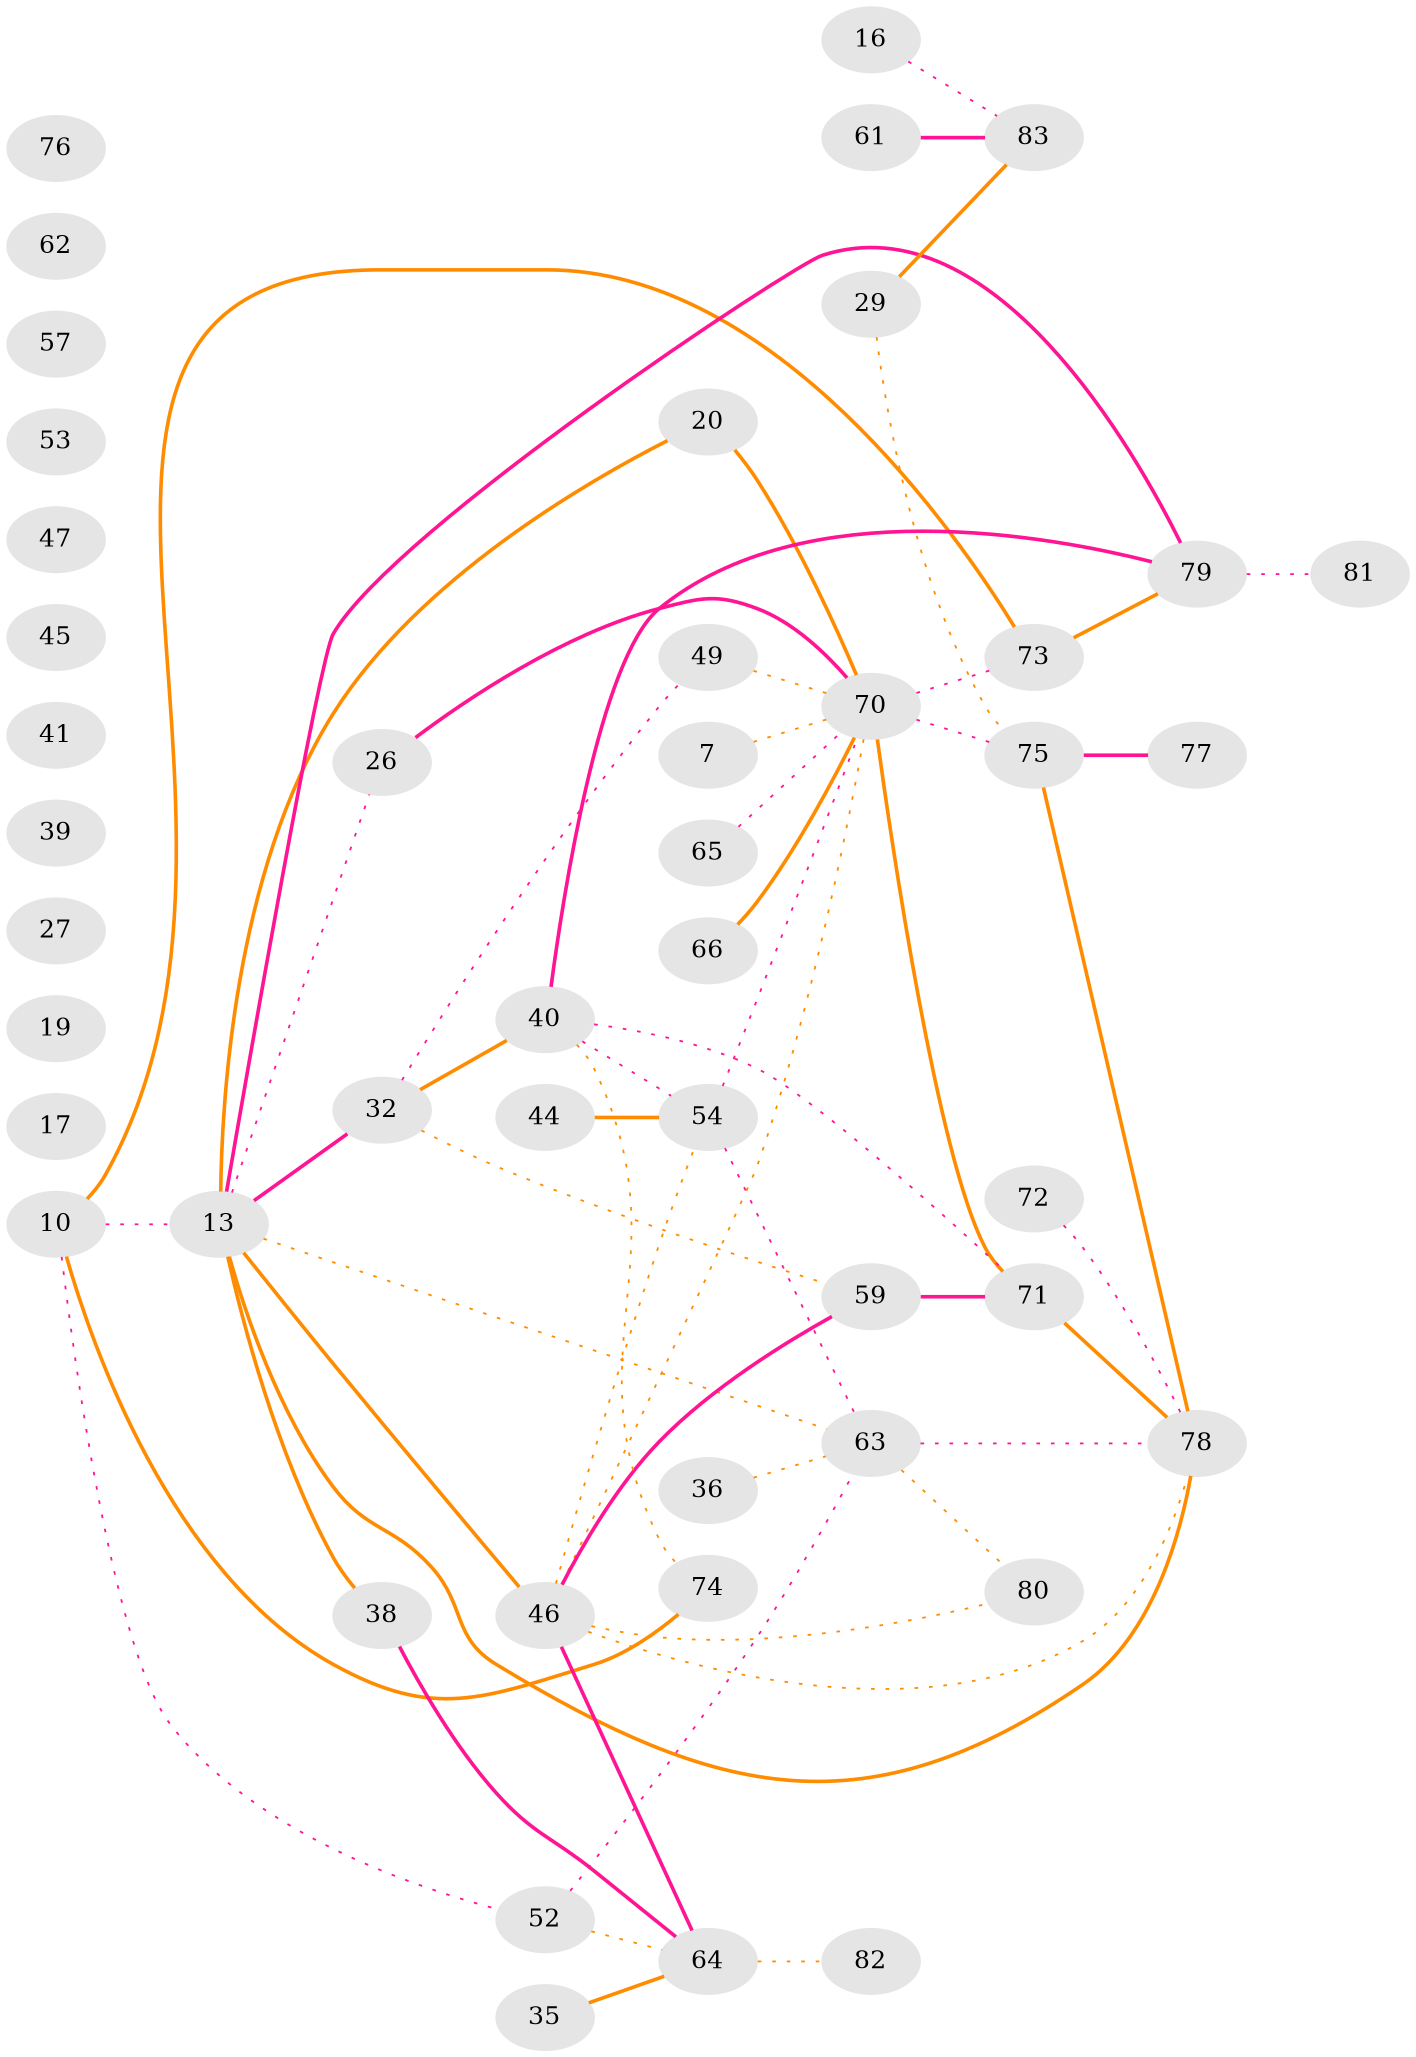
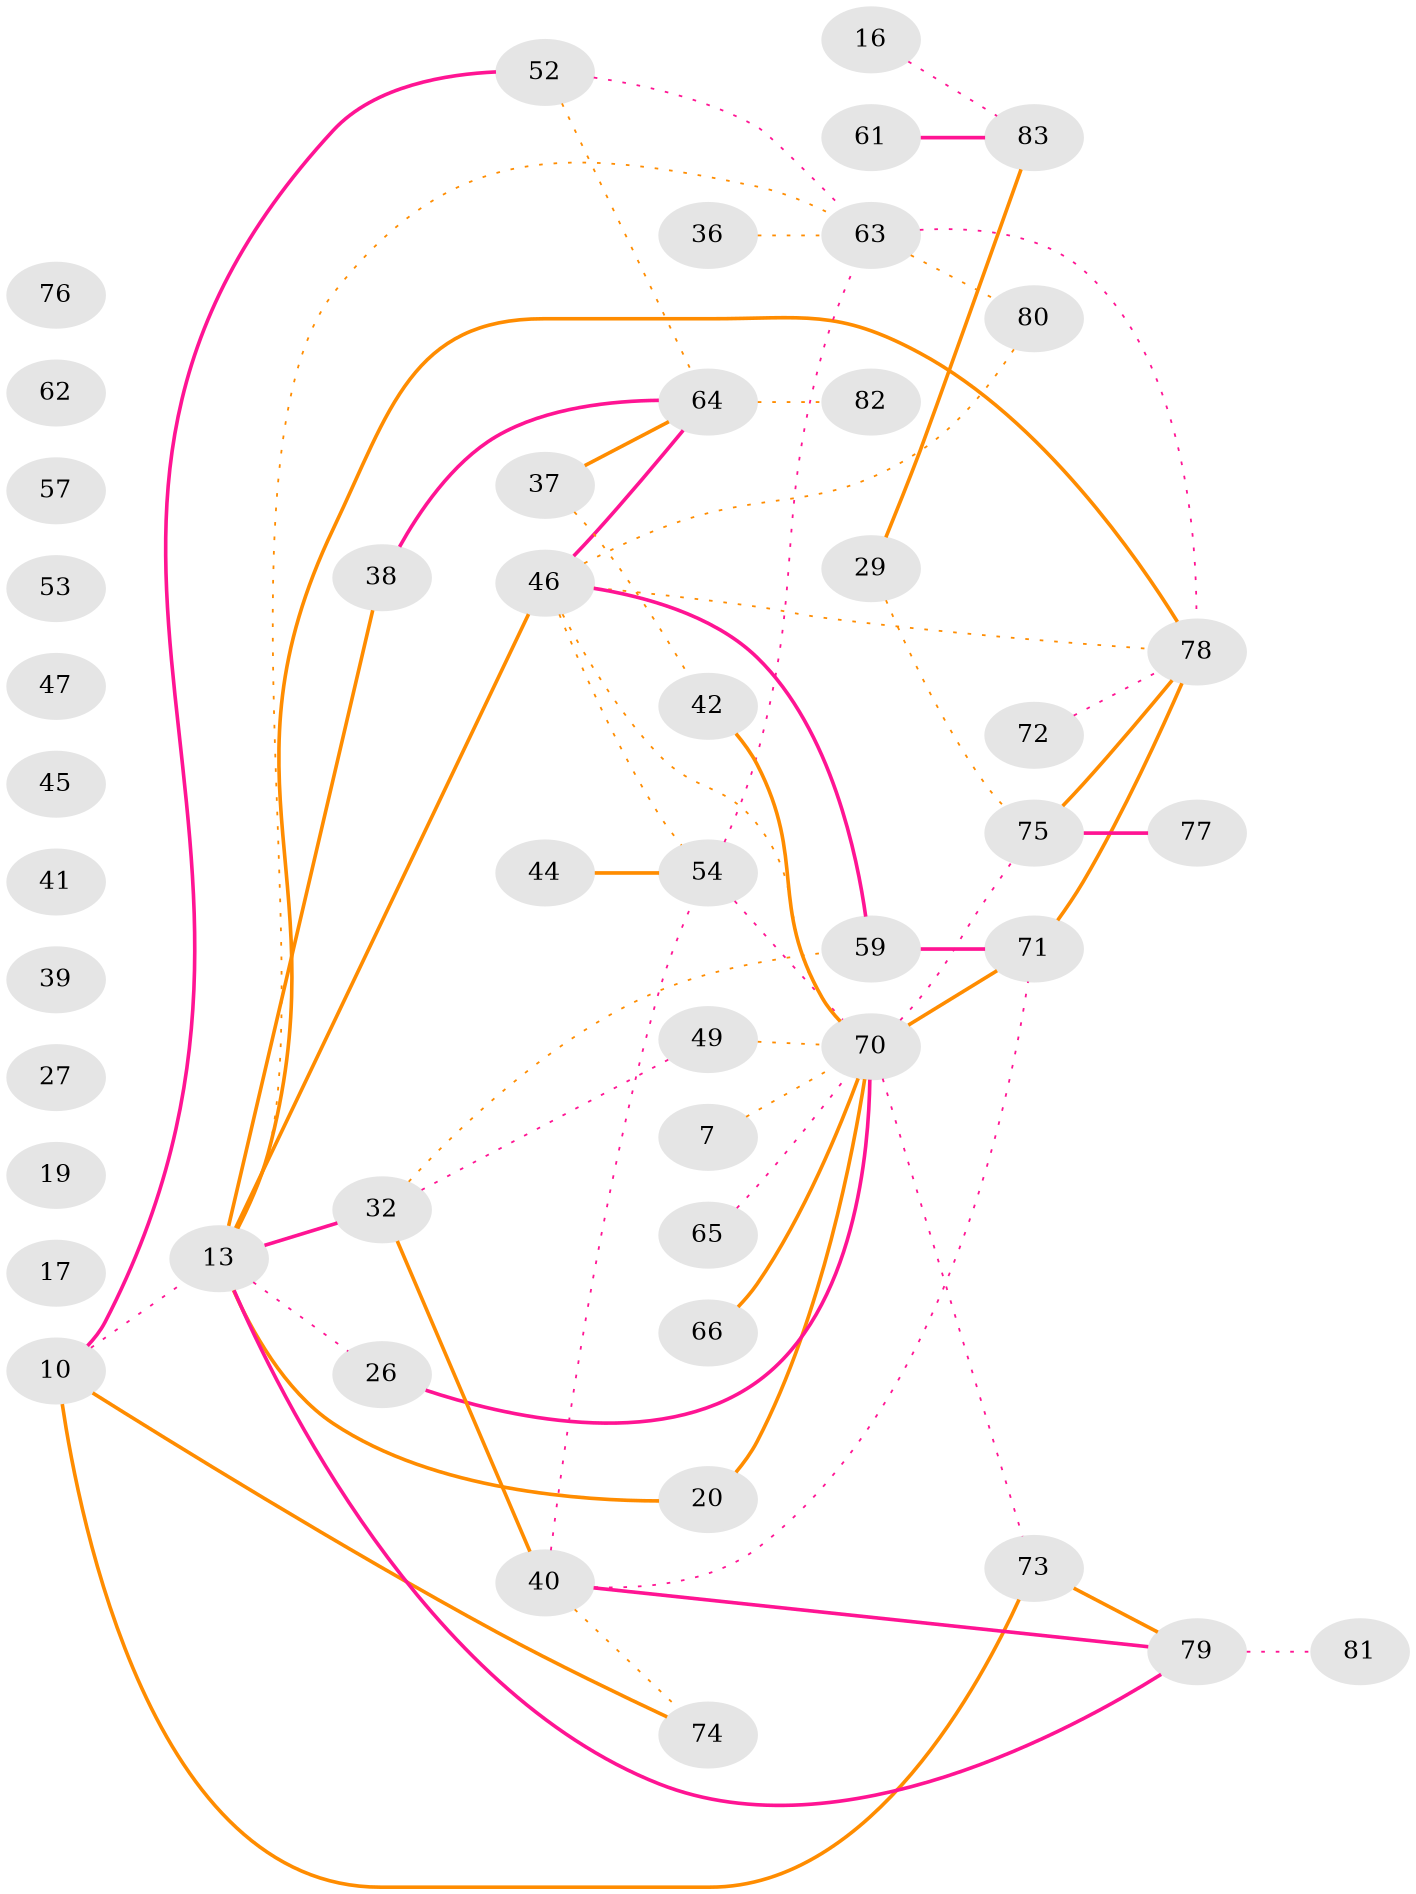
  graph {
    rankdir=LR
    node [color=gray90 style=filled]
    edge [color=darkorange style=dotted]
    70 [super="+8+67"]
    71 [super="+37"]
    75
    73
    7
    10 [super="+2"]
    13 [super="+9"]
    52 [super="+18+31"]
    74 [super="+50"]
    20
    26
    32
    38
    46 [super="+22"]
    63 [super="+58"]
    78 [super="+48+69+68"]
    79
    64 [super="+12+24"]
    40 [super="+21"]
    49
    59 [super="+6+55"]
    54
    80
    81
    16
    83
    17
    19
    27
    29
    77
    82
-   35
+   35 [label=37]
+   42
    36
    39
    41
    44 [super="+15"]
    45
    47
    53
    57
    61
    62
    65
    66
    72
    76
    70 -- 71 [style=bold]
    70 -- 75 [color=deeppink]
    70 -- 73 [color=deeppink]
    71 -- 78 [style=bold weight=2]
    75 -- 78 [style=bold]
    75 -- 77 [color=deeppink style=bold]
    73 -- 79 [style=bold]
    7 -- 70
    10 -- 73 [style=bold weight=2]
    10 -- 13 [color=deeppink weight=2]
-   10 -- 52 [color=deeppink]
+   10 -- 52 [color=deeppink style=bold]
    10 -- 74 [style=bold]
    13 -- 20 [style=bold]
    13 -- 26 [color=deeppink]
    13 -- 32 [color=deeppink style=bold]
    13 -- 38 [style=bold]
    13 -- 46 [style=bold]
    13 -- 63
    13 -- 78 [style=bold]
    13 -- 79 [color=deeppink style=bold]
    52 -- 63 [color=deeppink]
    52 -- 64
    20 -- 70 [style=bold weight=2]
    26 -- 70 [color=deeppink style=bold]
    32 -- 40 [style=bold]
    32 -- 49 [color=deeppink]
    32 -- 59
    38 -- 64 [color=deeppink style=bold]
    46 -- 70
    46 -- 78 [weight=2]
    46 -- 64 [color=deeppink style=bold weight=2]
    46 -- 59 [color=deeppink style=bold]
    46 -- 54
    46 -- 80
    63 -- 78 [color=deeppink weight=2]
    63 -- 80
    79 -- 81 [color=deeppink]
    64 -- 82
    40 -- 71 [color=deeppink weight=2]
    40 -- 74
    40 -- 79 [color=deeppink style=bold]
    40 -- 54 [color=deeppink weight=2]
    49 -- 70 [weight=3]
    59 -- 71 [color=deeppink style=bold weight=2]
    54 -- 70 [color=deeppink]
    54 -- 63 [color=deeppink]
    16 -- 83 [color=deeppink]
    29 -- 75
    29 -- 83 [style=bold]
    35 -- 64 [style=bold]
+   35 -- 42
+   42 -- 70 [style=bold]
    36 -- 63
    44 -- 54 [style=bold]
    61 -- 83 [color=deeppink style=bold]
    65 -- 70 [color=deeppink]
    66 -- 70 [style=bold]
    72 -- 78 [color=deeppink]
  }
